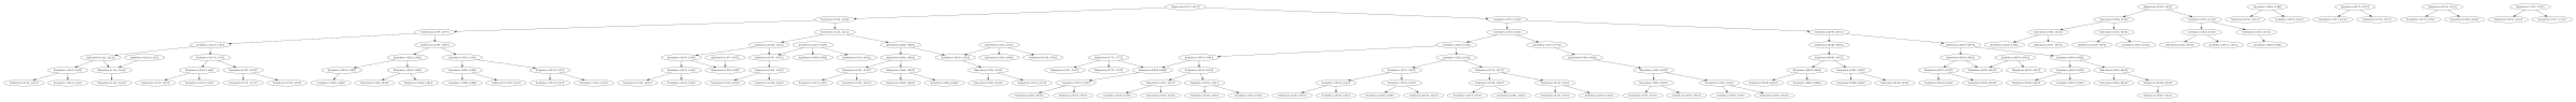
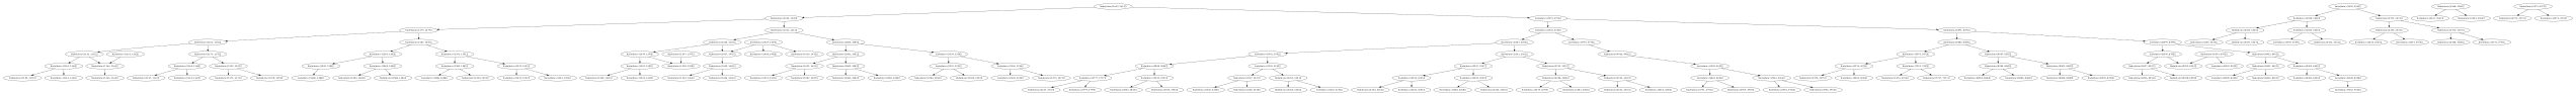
  digraph {
    fontname="IBM Plex Sans"
    node [fontname="IBM Plex Sans"]
    edge [fontname="IBM Plex Sans"]
    n1 [label="Node{data=[2612, 2612]}"]
    n2 [label="Node{data=[1395, 1395]}"]
    n3 [label="Node{data=[4974, 4974]}"]
    n4 [label="Node{data=[1379, 1379]}"]
    n5 [label="Node{data=[1411, 1411]}"]
    n6 [label="Node{data=[3334, 3334]}"]
    n7 [label="Node{data=[8391, 8391]}"]
    n8 [label="Node{data=[1166, 1166]}"]
    n9 [label="Node{data=[1387, 1387]}"]
    n10 [label="Node{data=[1403, 1403]}"]
    n11 [label="Node{data=[2085, 2085]}"]
    n12 [label="Node{data=[1162, 1162]}"]
    n13 [label="Node{data=[1170, 1170]}"]
    n14 [label="Node{data=[1383, 1383]}"]
    n15 [label="Node{data=[1391, 1391]}"]
    n16 [label="Node{data=[1160, 1160]}"]
    n17 [label="Node{data=[1164, 1164]}"]
    n18 [label="Node{data=[1168, 1168]}"]
    n19 [label="Node{data=[1352, 1352]}"]
    n20 [label="Node{data=[1159, 1159]}"]
    n21 [label="Node{data=[1161, 1161]}"]
    n22 [label="Node{data=[1165, 1165]}"]
    n23 [label="Node{data=[1163, 1163]}"]
    n24 [label="Node{data=[1167, 1167]}"]
    n25 [label="Node{data=[1169, 1169]}"]
    n26 [label="Node{data=[1171, 1171]}"]
    n27 [label="Node{data=[1378, 1378]}"]
    n28 [label="Node{data=[1381, 1381]}"]
    n29 [label="Node{data=[1385, 1385]}"]
    n30 [label="Node{data=[1389, 1389]}"]
    n31 [label="Node{data=[1393, 1393]}"]
    n32 [label="Node{data=[1380, 1380]}"]
    n33 [label="Node{data=[1384, 1384]}"]
    n34 [label="Node{data=[1386, 1386]}"]
    n35 [label="Node{data=[1388, 1388]}"]
    n36 [label="Node{data=[1390, 1390]}"]
    n37 [label="Node{data=[1392, 1392]}"]
    n38 [label="Node{data=[1394, 1394]}"]
    n39 [label="Node{data=[1399, 1399]}"]
    n40 [label="Node{data=[1407, 1407]}"]
    n41 [label="Node{data=[2081, 2081]}"]
    n42 [label="Node{data=[2334, 2334]}"]
    n43 [label="Node{data=[1401, 1401]}"]
    n44 [label="Node{data=[1398, 1398]}"]
    n45 [label="Node{data=[1405, 1405]}"]
    n46 [label="Node{data=[1397, 1397]}"]
    n47 [label="Node{data=[1400, 1400]}"]
    n48 [label="Node{data=[1402, 1402]}"]
    n49 [label="Node{data=[1404, 1404]}"]
    n50 [label="Node{data=[1406, 1406]}"]
    n51 [label="Node{data=[1409, 1409]}"]
    n52 [label="Node{data=[1408, 1408]}"]
    n53 [label="Node{data=[1410, 1410]}"]
    n54 [label="Node{data=[1691, 1691]}"]
    n55 [label="Node{data=[2083, 2083]}"]
    n56 [label="Node{data=[2321, 2321]}"]
    n57 [label="Node{data=[2336, 2336]}"]
    n58 [label="Node{data=[1591, 1591]}"]
    n59 [label="Node{data=[1987, 1987]}"]
    n60 [label="Node{data=[2082, 2082]}"]
    n61 [label="Node{data=[2084, 2084]}"]
    n62 [label="Node{data=[2284, 2284]}"]
    n63 [label="Node{data=[2330, 2330]}"]
    n64 [label="Node{data=[2335, 2335]}"]
    n65 [label="Node{data=[2379, 2379]}"]
    n66 [label="Node{data=[3253, 3253]}"]
    n67 [label="Node{data=[3775, 3775]}"]
    n68 [label="Node{data=[8383, 8383]}"]
    n69 [label="Node{data=[8399, 8399]}"]
    n70 [label="Node{data=[2941, 2941]}"]
    n71 [label="Node{data=[3261, 3261]}"]
    n72 [label="Node{data=[4966, 4966]}"]
    n73 [label="Node{data=[2808, 2808]}"]
    n74 [label="Node{data=[3249, 3249]}"]
    n75 [label="Node{data=[3257, 3257]}"]
    n76 [label="Node{data=[3312, 3312]}"]
    n77 [label="Node{data=[2777, 2777]}"]
    n78 [label="Node{data=[2939, 2939]}"]
    n79 [label="Node{data=[3247, 3247]}"]
    n80 [label="Node{data=[3251, 3251]}"]
    n81 [label="Node{data=[2647, 2647]}"]
    n82 [label="Node{data=[2799, 2799]}"]
    n83 [label="Node{data=[2834, 2834]}"]
    n84 [label="Node{data=[2940, 2940]}"]
    n85 [label="Node{data=[3245, 3245]}"]
    n86 [label="Node{data=[3248, 3248]}"]
    n87 [label="Node{data=[3250, 3250]}"]
    n88 [label="Node{data=[3252, 3252]}"]
    n89 [label="Node{data=[3255, 3255]}"]
    n90 [label="Node{data=[3259, 3259]}"]
    n91 [label="Node{data=[3280, 3280]}"]
    n92 [label="Node{data=[3332, 3332]}"]
    n93 [label="Node{data=[3254, 3254]}"]
    n94 [label="Node{data=[3256, 3256]}"]
    n95 [label="Node{data=[3258, 3258]}"]
    n96 [label="Node{data=[3260, 3260]}"]
    n97 [label="Node{data=[3279, 3279]}"]
    n98 [label="Node{data=[3281, 3281]}"]
    n99 [label="Node{data=[3331, 3331]}"]
    n100 [label="Node{data=[3333, 3333]}"]
    n101 [label="Node{data=[3342, 3342]}"]
    n102 [label="Node{data=[3338, 3338]}"]
    n103 [label="Node{data=[3374, 3374]}"]
    n104 [label="Node{data=[4595, 4595]}"]
    n105 [label="Node{data=[3336, 3336]}"]
    n106 [label="Node{data=[3340, 3340]}"]
    n107 [label="Node{data=[3344, 3344]}"]
    n108 [label="Node{data=[3470, 3470]}"]
    n109 [label="Node{data=[3335, 3335]}"]
    n110 [label="Node{data=[3337, 3337]}"]
    n111 [label="Node{data=[3339, 3339]}"]
    n112 [label="Node{data=[3341, 3341]}"]
    n113 [label="Node{data=[3343, 3343]}"]
    n114 [label="Node{data=[3373, 3373]}"]
    n115 [label="Node{data=[3408, 3408]}"]
+   n116 [label="Node{data=[3771, 3771]}"]
    n117 [label="Node{data=[3823, 3823]}"]
    n118 [label="Node{data=[4964, 4964]}"]
    n119 [label="Node{data=[3791, 3791]}"]
    n120 [label="Node{data=[3969, 3969]}"]
    n121 [label="Node{data=[4963, 4963]}"]
    n122 [label="Node{data=[4965, 4965]}"]
    n123 [label="Node{data=[4968, 4968]}"]
    n124 [label="Node{data=[4967, 4967]}"]
    n125 [label="Node{data=[4969, 4969]}"]
    n126 [label="Node{data=[4972, 4972]}"]
    n127 [label="Node{data=[4971, 4971]}"]
    n128 [label="Node{data=[4973, 4973]}"]
+   n129 [label="Node{data=[5070, 5070]}"]
    n130 [label="Node{data=[8387, 8387]}"]
    n131 [label="Node{data=[8395, 8395]}"]
    n132 [label="Node{data=[8403, 8403]}"]
    n133 [label="Node{data=[4976, 4976]}"]
    n134 [label="Node{data=[7323, 7323]}"]
    n135 [label="Node{data=[8385, 8385]}"]
    n136 [label="Node{data=[8389, 8389]}"]
    n137 [label="Node{data=[4975, 4975]}"]
    n138 [label="Node{data=[5004, 5004]}"]
    n139 [label="Node{data=[5376, 5376]}"]
    n140 [label="Node{data=[7917, 7917]}"]
    n141 [label="Node{data=[8384, 8384]}"]
    n142 [label="Node{data=[8386, 8386]}"]
    n143 [label="Node{data=[8388, 8388]}"]
    n144 [label="Node{data=[8390, 8390]}"]
    n145 [label="Node{data=[8397, 8397]}"]
    n146 [label="Node{data=[8394, 8394]}"]
    n147 [label="Node{data=[8401, 8401]}"]
    n148 [label="Node{data=[8405, 8405]}"]
    n149 [label="Node{data=[8393, 8393]}"]
    n150 [label="Node{data=[8392, 8392]}"]
    n151 [label="Node{data=[8396, 8396]}"]
    n152 [label="Node{data=[8398, 8398]}"]
    n153 [label="Node{data=[8400, 8400]}"]
    n154 [label="Node{data=[8402, 8402]}"]
    n155 [label="Node{data=[8404, 8404]}"]
    n156 [label="Node{data=[8428, 8428]}"]
    n157 [label="Node{data=[9032, 9032]}"]
    n1 -> n2
    n1 -> n3
    n2 -> n4
    n2 -> n5
    n3 -> n6
    n3 -> n7
    n4 -> n8
    n4 -> n9
    n5 -> n10
    n5 -> n11
    n6 -> n66
    n6 -> n67
    n7 -> n68
    n7 -> n69
    n8 -> n12
    n8 -> n13
    n9 -> n14
    n9 -> n15
    n10 -> n39
    n10 -> n40
    n11 -> n41
    n11 -> n42
    n12 -> n16
    n12 -> n17
    n13 -> n18
    n13 -> n19
    n14 -> n28
    n14 -> n29
    n15 -> n30
    n15 -> n31
    n16 -> n20
    n16 -> n21
    n17 -> n22
    n18 -> n24
    n18 -> n25
    n19 -> n26
    n19 -> n27
    n23 -> n17
    n28 -> n32
    n29 -> n33
    n29 -> n34
    n30 -> n35
    n30 -> n36
    n31 -> n37
    n31 -> n38
    n39 -> n43
    n39 -> n44
    n40 -> n45
    n41 -> n54
    n41 -> n55
-   n56 -> n42
+   n42 -> n56
    n42 -> n57
    n43 -> n47
    n43 -> n48
    n45 -> n49
    n45 -> n50
    n46 -> n44
    n51 -> n40
    n51 -> n52
    n51 -> n53
    n54 -> n58
    n54 -> n59
    n55 -> n60
    n55 -> n61
    n56 -> n62
    n56 -> n63
    n57 -> n64
    n57 -> n65
    n66 -> n70
    n66 -> n71
    n67 -> n72
+   n68 -> n129
    n68 -> n130
    n69 -> n131
    n69 -> n132
    n70 -> n73
    n70 -> n74
    n71 -> n75
    n71 -> n76
    n72 -> n104
-   n77 -> n73
+   n73 -> n77
    n73 -> n78
    n74 -> n79
    n74 -> n80
    n75 -> n89
    n75 -> n90
    n76 -> n91
    n76 -> n92
    n77 -> n81
    n77 -> n82
    n78 -> n83
    n78 -> n84
    n79 -> n85
    n79 -> n86
    n80 -> n87
    n80 -> n88
    n89 -> n93
    n89 -> n94
    n90 -> n95
    n90 -> n96
    n91 -> n97
    n91 -> n98
    n92 -> n99
    n92 -> n100
    n101 -> n102
    n101 -> n103
    n102 -> n105
    n102 -> n106
    n103 -> n107
    n103 -> n108
    n104 -> n117
    n104 -> n118
    n105 -> n109
    n105 -> n110
    n106 -> n111
    n106 -> n112
    n107 -> n113
    n107 -> n114
    n108 -> n115
+   n108 -> n116
    n117 -> n119
    n117 -> n120
    n118 -> n121
    n118 -> n122
    n123 -> n124
    n123 -> n125
    n126 -> n127
    n126 -> n128
+   n129 -> n133
+   n129 -> n134
    n130 -> n135
    n130 -> n136
    n131 -> n145
    n131 -> n146
    n132 -> n147
    n132 -> n148
    n133 -> n137
    n133 -> n138
    n134 -> n139
    n134 -> n140
    n135 -> n141
    n135 -> n142
    n136 -> n143
    n136 -> n144
    n145 -> n151
    n145 -> n152
    n147 -> n153
    n147 -> n154
    n148 -> n155
    n148 -> n156
    n149 -> n146
    n149 -> n150
    n156 -> n157
  }
